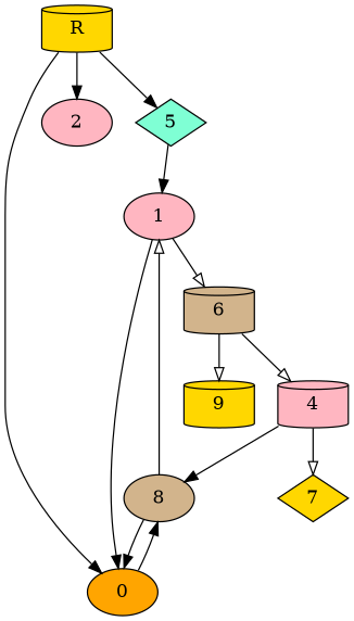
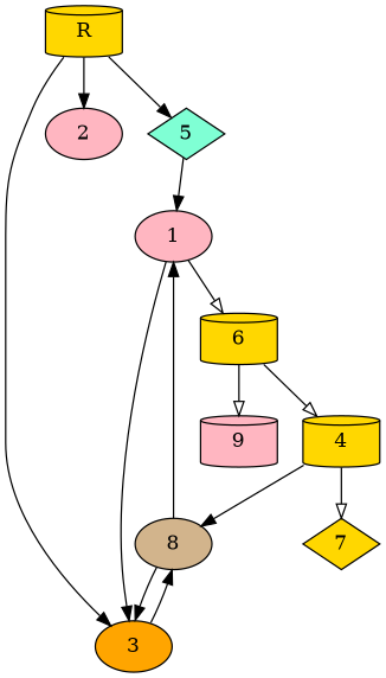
  digraph {
    node [fillcolor=lightpink shape=ellipse style=filled]
    edge [arrowhead=normal]
    1
-   6 [fillcolor=tan shape=cylinder]
-   3 [fillcolor=orange label=0]
-   4 [shape=cylinder]
-   9 [fillcolor=gold shape=cylinder]
+   6 [fillcolor=gold shape=cylinder]
+   3 [fillcolor=orange]
+   4 [fillcolor=gold shape=cylinder]
+   9 [shape=cylinder]
    8 [fillcolor=tan]
    7 [fillcolor=gold shape=diamond]
    2
    5 [fillcolor=aquamarine shape=diamond]
    R [fillcolor=gold shape=cylinder]
    1 -> 6 [arrowhead=onormal]
    1 -> 3
    6 -> 4 [arrowhead=onormal]
    6 -> 9 [arrowhead=onormal]
    3 -> 8
    4 -> 8
    4 -> 7 [arrowhead=onormal]
-   8 -> 1 [arrowhead=onormal]
+   8 -> 1
    8 -> 3
    5 -> 1
    R -> 3
    R -> 2
    R -> 5
  }
